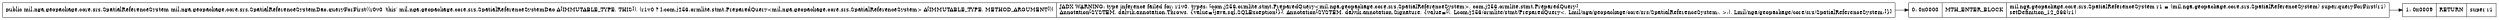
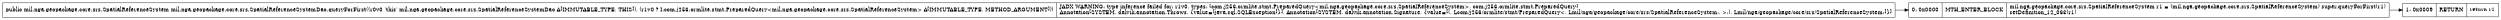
  digraph {
    rankdir=LR
    node [shape=record]
    n1 [label="{0\:\ 0x0000|MTH_ENTER_BLOCK\l|mil.nga.geopackage.core.srs.SpatialReferenceSystem r1 = (mil.nga.geopackage.core.srs.SpatialReferenceSystem) super.queryForFirst(r1)\lsetDefinition_12_063(r1)\l}"]
-   n2 [label="{1\:\ 0x0009|RETURN\l|super r1\l}"]
+   n2 [label="{1\:\ 0x0009|RETURN\l|return r1\l}"]
    n3 [label="{public mil.nga.geopackage.core.srs.SpatialReferenceSystem mil.nga.geopackage.core.srs.SpatialReferenceSystemDao.queryForFirst((r0v0 'this' mil.nga.geopackage.core.srs.SpatialReferenceSystemDao A[IMMUTABLE_TYPE, THIS]), (r1v0 ? I:com.j256.ormlite.stmt.PreparedQuery\<mil.nga.geopackage.core.srs.SpatialReferenceSystem\> A[IMMUTABLE_TYPE, METHOD_ARGUMENT]))  | JADX WARNING: type inference failed for: r1v0, types: [com.j256.ormlite.stmt.PreparedQuery\<mil.nga.geopackage.core.srs.SpatialReferenceSystem\>, com.j256.ormlite.stmt.PreparedQuery]\lAnnotation[SYSTEM, dalvik.annotation.Throws, \{value=[java.sql.SQLException]\}], Annotation[SYSTEM, dalvik.annotation.Signature, \{value=[(, Lcom\/j256\/ormlite\/stmt\/PreparedQuery\<, Lmil\/nga\/geopackage\/core\/srs\/SpatialReferenceSystem;, \>;), Lmil\/nga\/geopackage\/core\/srs\/SpatialReferenceSystem;]\}]\l}"]
    n1 -> n2
    n3 -> n1
  }
